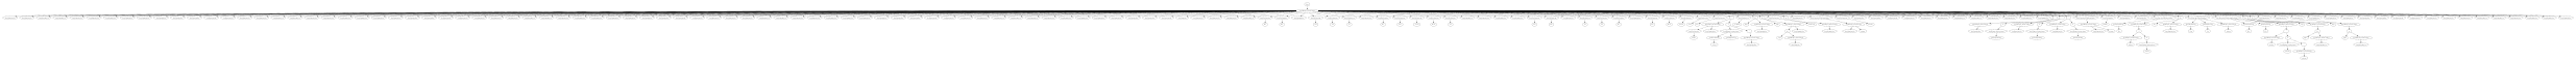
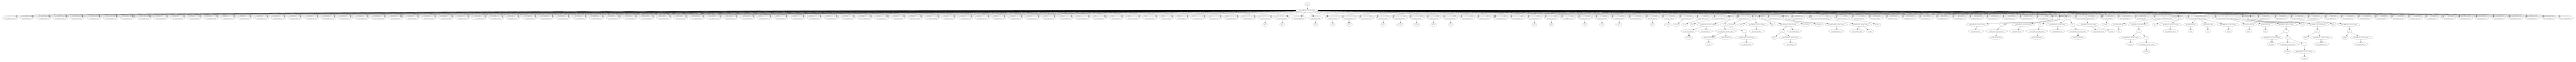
  digraph {
    fontname="PT Serif"
    node [fontname="PT Serif"]
    edge [fontname="PT Serif"]
    n1 [label="(Inst)Bloque_Instrucciones"]
    n2 [label="(Inst)ImprimirLn"]
    n3 [label="(Inst)ImprimirLn"]
    n4 [label="(Inst)ImprimirLn"]
    n5 [label="(Inst)ImprimirLn"]
    n6 [label="(Inst)ImprimirLn"]
    n7 [label="(Inst)ImprimirLn"]
    n8 [label="(Inst)ImprimirLn"]
    n9 [label="(Inst)ImprimirLn"]
    n10 [label="(Inst)ImprimirLn"]
    n11 [label="(Inst)ImprimirLn"]
    n12 [label="(Inst)ImprimirLn"]
    n13 [label="(Inst)ImprimirLn"]
    n14 [label="(Inst)ImprimirLn"]
    n15 [label="(Inst)ImprimirLn"]
    n16 [label="(Inst)ImprimirLn"]
    n17 [label="(Inst)ImprimirLn"]
    n18 [label="(Inst)ImprimirLn"]
    n19 [label="(Inst)ImprimirLn"]
    n20 [label="(Inst)ImprimirLn"]
    n21 [label="(Inst)ImprimirLn"]
    n22 [label="(Inst)ImprimirLn"]
    n23 [label="(Inst)ImprimirLn"]
    n24 [label="(Inst)ImprimirLn"]
    n25 [label="(Inst)ImprimirLn"]
    n26 [label="(Inst)ImprimirLn"]
    n27 [label="(Inst)ImprimirLn"]
    n28 [label="(Inst)ImprimirLn"]
    n29 [label="(Inst)ImprimirLn"]
    n30 [label="(Inst)ImprimirLn"]
    n31 [label="(Inst)ImprimirLn"]
    n32 [label="(Inst)ImprimirLn"]
    n33 [label="(Inst)ImprimirLn"]
    n34 [label="(Inst)ImprimirLn"]
    n35 [label="(Inst)ImprimirLn"]
    n36 [label="(Inst)ImprimirLn"]
    n37 [label="(Inst)ImprimirLn"]
    n38 [label="(Inst)ImprimirLn"]
    n39 [label="(Inst)ImprimirLn"]
    n40 [label="(Inst)ImprimirLn"]
    n41 [label="(Inst)ImprimirLn"]
    n42 [label="(Inst)ImprimirLn"]
    n43 [label="(Inst)ImprimirLn"]
    n44 [label="(Inst)ImprimirLn"]
    n45 [label="(Inst)ImprimirLn"]
    n46 [label="(Inst)ImprimirLn"]
    n47 [label="(Inst)ImprimirLn"]
    n48 [label="(Inst)ImprimirLn"]
    n49 [label="(Inst)ImprimirLn"]
    n50 [label="(Inst)ImprimirLn"]
    n51 [label="(Inst)ImprimirLn"]
    n52 [label="(Inst)ImprimirLn"]
    n53 [label="(Inst)ImprimirLn"]
    n54 [label="(Inst)ImprimirLn"]
    n55 [label="(Inst)ImprimirLn"]
    n56 [label="(Inst)ImprimirLn"]
    n57 [label="(Inst)ImprimirLn"]
    n58 [label="(Inst)ImprimirLn"]
    n59 [label="(Inst)ImprimirLn"]
    n60 [label="(Inst)ImprimirLn"]
    n61 [label="(Inst)ImprimirLn"]
    n62 [label="(Inst)ImprimirLn"]
    n63 [label="(Inst)ImprimirLn"]
    n64 [label="(Inst)ImprimirLn"]
    n65 [label="(Inst)ImprimirLn"]
    n66 [label="(Inst)ImprimirLn"]
    n67 [label="(Inst)ImprimirLn"]
    n68 [label="(Inst)ImprimirLn"]
    n69 [label="(Inst)ImprimirLn"]
    n70 [label="(Inst)ImprimirLn"]
    n71 [label="(Inst)ImprimirLn"]
    n72 [label="(Inst)Imprimir"]
    n73 [label="(Inst)ImprimirLn"]
    n74 [label="(Inst)ImprimirLn"]
    n75 [label="(Inst)ImprimirLn"]
    n76 [label="(Inst)ImprimirLn"]
    n77 [label="(Inst)Declaracion"]
    n78 [label="(Inst)Declaracion"]
    n79 [label="(Inst)ImprimirLn"]
    n80 [label="(Inst)Declaracion"]
    n81 [label="(Inst)Declaracion"]
    n82 [label="(Inst)Declaracion"]
    n83 [label="(Inst)ImprimirLn"]
    n84 [label="(Inst)Declaracion"]
    n85 [label="(Inst)Declaracion"]
    n86 [label="(Inst)Declaracion"]
    n87 [label="(Inst)Declaracion"]
    n88 [label="(Inst)Declaracion"]
    n89 [label="(Inst)ImprimirLn"]
    n90 [label="(Inst)ImprimirLn"]
    n91 [label="(Inst)ImprimirLn"]
    n92 [label="(Inst)ImprimirLn"]
    n93 [label="(Inst)Declaracion"]
    n94 [label="(Inst)Declaracion"]
    n95 [label="(Inst)ImprimirLn"]
    n96 [label="(Inst)Declaracion"]
    n97 [label="(Inst)Declaracion"]
    n98 [label="(Inst)Declaracion"]
    n99 [label="(Inst)ImprimirLn"]
    n100 [label="(Inst)Declaracion"]
    n101 [label="(Inst)Declaracion"]
    n102 [label="(Inst)Declaracion"]
    n103 [label="(Inst)Declaracion"]
    n104 [label="(Inst)Declaracion"]
    n105 [label=if]
    n106 [label="(Inst)Declaracion"]
    n107 [label=for]
    n108 [label=for]
    n109 [label="(Inst)Declaracion"]
    n110 [label=for]
    n111 [label="(Inst)ImprimirLn"]
    n112 [label="[Dec] Funcion [ID]obtenerValor"]
    n113 [label="(Inst)Declaracion"]
    n114 [label="(Inst)ImprimirLn"]
    n115 [label="(Inst)ImprimirLn"]
    n116 [label="(Inst)ImprimirLn"]
    n117 [label="(Inst)ImprimirLn"]
    n118 [label="(Inst)ImprimirLn"]
    n119 [label="(Inst)ImprimirLn"]
    n120 [label="(Inst)ImprimirLn"]
    n121 [label="(Inst)ImprimirLn"]
    n122 [label="(Inst)ImprimirLn"]
    n123 [label="(Inst)ImprimirLn"]
    n124 [label="(Inst)ImprimirLn"]
    n125 [label="(Inst)ImprimirLn"]
    n126 [label=if]
    n127 [label=if]
    n128 [label=if]
    n129 [label="[Dec] Funcion [ID]obtenerValor"]
    n130 [label="(Inst)Declaracion"]
    n131 [label="(Inst)ImprimirLn"]
    n132 [label="(Inst)ImprimirLn"]
    n133 [label="[Dec] Funcion [ID]factorial$var"]
    n134 [label=for]
    n135 [label="[Dec] Funcion [ID]ack$var$var"]
    n136 [label="[Dec] Funcion [ID]ackerman$var$var"]
    n137 [label=for]
    n138 [label=for]
    n139 [label="(Inst)ImprimirLn"]
    n140 [label="(Inst)ImprimirLn"]
    n141 [label="(Inst)ImprimirLn"]
    n142 [label="(Inst)ImprimirLn"]
    n143 [label="(Inst)ImprimirLn"]
    n144 [label="(Inst)ImprimirLn"]
    n145 [label="(Inst)ImprimirLn"]
    n146 [label="(Inst)ImprimirLn"]
    n147 [label="(Inst)ImprimirLn"]
    n148 [label="(Inst)ImprimirLn"]
    n149 [label="(Inst)ImprimirLn"]
    n150 [label="(Inst)ImprimirLn"]
    n151 [label="(Inst)ImprimirLn"]
    n152 [label="(Inst)ImprimirLn"]
    n153 [label="(Inst)ImprimirLn"]
    n154 [label="(Inst)ImprimirLn"]
    n155 [label="(Inst)ImprimirLn"]
    n156 [label="(Inst)ImprimirLn"]
    n157 [label="(Inst)ImprimirLn"]
    n158 [label="Id a"]
    n159 [label="Id b"]
    n160 [label="Id a"]
    n161 [label="Id b"]
    n162 [label="Id c"]
    n163 [label="Id x"]
    n164 [label="Id str"]
    n165 [label="Id var1"]
    n166 [label="Id var"]
    n167 [label="Id a"]
    n168 [label="Id a"]
    n169 [label="Id b"]
    n170 [label="Id a"]
    n171 [label="Id b"]
    n172 [label="Id c"]
    n173 [label="Id x"]
    n174 [label="Id str"]
    n175 [label="Id var1"]
    n176 [label="Id var"]
    n177 [label="Id x"]
    n178 [label="(Inst)Bloque_Instrucciones"]
    n179 [label=if]
    n180 [label="Id cadena"]
    n181 [label="[id] i"]
    n182 [label="(Inst)Bloque_Instrucciones"]
    n183 [label="[id] i"]
    n184 [label="(Inst)Bloque_Instrucciones"]
    n185 [label="Id factorial"]
+   n186 [label="[id] animal"]
    n187 [label="(Inst)Bloque_Instrucciones"]
    n188 [label="(Inst)Bloque_Instrucciones"]
    n189 [label="Id valor"]
    n190 [label="(Inst)Bloque_Instrucciones"]
    n191 [label=if]
    n192 [label="(Inst)Bloque_Instrucciones"]
    n193 [label=if]
    n194 [label="(Inst)Bloque_Instrucciones"]
    n195 [label=if]
    n196 [label="(Inst)Bloque_Instrucciones"]
    n197 [label="Id valor"]
    n198 [label="(Inst)Declaracion"]
    n199 [label="(Inst)Bloque_Instrucciones"]
    n200 [label="[id] i"]
    n201 [label="(Inst)Bloque_Instrucciones"]
    n202 [label="(Inst)Declaracion"]
    n203 [label="(Inst)Declaracion"]
    n204 [label="(Inst)Bloque_Instrucciones"]
    n205 [label="(Inst)Declaracion"]
    n206 [label="(Inst)Declaracion"]
    n207 [label="(Inst)Bloque_Instrucciones"]
    n208 [label="[id] i"]
    n209 [label="(Inst)Bloque_Instrucciones"]
    n210 [label="[id] i"]
    n211 [label="(Inst)Bloque_Instrucciones"]
    Raiz
    n213 [label="(Inst)Declaracion"]
    n214 [label="(Inst)ImprimirLn"]
    n215 [label="(Inst)Bloque_Instrucciones"]
    n216 [label=if]
    n217 [label="Id var1"]
    n218 [label="(Inst)Declaracion"]
    n219 [label="(Inst)ImprimirLn"]
    n220 [label="(Inst)Bloque_Instrucciones"]
    n221 [label="Id var1"]
    n222 [label="(Inst)ImprimirLn"]
    n223 [label="(Inst)ImprimirLn"]
    n224 [label=for]
    n225 [label="(Inst)ImprimirLn"]
    n226 [label="[id] x"]
    n227 [label="(Inst)Bloque_Instrucciones"]
    n228 [label="(Inst)Imprimir"]
    n229 [label="(Inst)ImprimirLn"]
    n230 [label="(Inst)ImprimirLn"]
    n231 [label=retorno]
    n232 [label="(Inst)ImprimirLn"]
    n233 [label="(Inst)Bloque_Instrucciones"]
    n234 [label="(Inst)ImprimirLn"]
    n235 [label="(Inst)ImprimirLn"]
    n236 [label="(Inst)Bloque_Instrucciones"]
    n237 [label="(Inst)ImprimirLn"]
    n238 [label="(Inst)ImprimirLn"]
    n239 [label="(Inst)Bloque_Instrucciones"]
    n240 [label="(Inst)ImprimirLn"]
    n241 [label="(Inst)ImprimirLn"]
    n242 [label=retorno]
    n243 [label="Id n"]
    n244 [label=if]
    n245 [label="(Inst)Bloque_Instrucciones"]
    n246 [label=if]
    n247 [label=retorno]
    n248 [label="(Inst)Bloque_Instrucciones"]
    n249 [label=retorno]
    n250 [label="(Inst)ImprimirLn"]
    n251 [label="Id m"]
    n252 [label="Id n"]
    n253 [label=retorno]
    n254 [label="Id m"]
    n255 [label="Id n"]
    n256 [label=if]
    n257 [label="(Inst)Bloque_Instrucciones"]
    n258 [label=if]
    n259 [label=retorno]
    n260 [label="(Inst)Bloque_Instrucciones"]
    n261 [label=if]
    n262 [label=retorno]
    n263 [label="(Inst)Bloque_Instrucciones"]
    n264 [label=retorno]
    n265 [label=for]
    n266 [label="[id] x"]
    n267 [label="(Inst)Bloque_Instrucciones"]
    n268 [label="(Inst)ImprimirLn"]
    n269 [label=for]
    n270 [label="[id] x"]
    n271 [label="(Inst)Bloque_Instrucciones"]
    n272 [label="(Inst)ImprimirLn"]
    n1 -> n2
    n1 -> n3
    n1 -> n4
    n1 -> n5
    n1 -> n6
    n1 -> n7
    n1 -> n8
    n1 -> n9
    n1 -> n10
    n1 -> n11
    n1 -> n12
    n1 -> n13
    n1 -> n14
    n1 -> n15
    n1 -> n16
    n1 -> n17
    n1 -> n18
    n1 -> n19
    n1 -> n20
    n1 -> n21
    n1 -> n22
    n1 -> n23
    n1 -> n24
    n1 -> n25
    n1 -> n26
    n1 -> n27
    n1 -> n28
    n1 -> n29
    n1 -> n30
    n1 -> n31
    n1 -> n32
    n1 -> n33
    n1 -> n34
    n1 -> n35
    n1 -> n36
    n1 -> n37
    n1 -> n38
    n1 -> n39
    n1 -> n40
    n1 -> n41
    n1 -> n42
    n1 -> n43
    n1 -> n44
    n1 -> n45
    n1 -> n46
    n1 -> n47
    n1 -> n48
    n1 -> n49
    n1 -> n50
    n1 -> n51
    n1 -> n52
    n1 -> n53
    n1 -> n54
    n1 -> n55
    n1 -> n56
    n1 -> n57
    n1 -> n58
    n1 -> n59
    n1 -> n60
    n1 -> n61
    n1 -> n62
    n1 -> n63
    n1 -> n64
    n1 -> n65
    n1 -> n66
    n1 -> n67
    n1 -> n68
    n1 -> n69
    n1 -> n70
    n1 -> n71
    n1 -> n72
    n1 -> n73
    n1 -> n74
    n1 -> n75
    n1 -> n76
    n1 -> n77
    n1 -> n78
    n1 -> n79
    n1 -> n80
    n1 -> n81
    n1 -> n82
    n1 -> n83
    n1 -> n84
    n1 -> n85
    n1 -> n86
    n1 -> n87
    n1 -> n88
    n1 -> n89
    n1 -> n90
    n1 -> n91
    n1 -> n92
    n1 -> n93
    n1 -> n94
    n1 -> n95
    n1 -> n96
    n1 -> n97
    n1 -> n98
    n1 -> n99
    n1 -> n100
    n1 -> n101
    n1 -> n102
    n1 -> n103
    n1 -> n104
    n1 -> n105
    n1 -> n106
    n1 -> n107
    n1 -> n108
    n1 -> n109
    n1 -> n110
    n1 -> n111
    n1 -> n112
    n1 -> n113
    n1 -> n114
    n1 -> n115
    n1 -> n116
    n1 -> n117
    n1 -> n118
    n1 -> n119
    n1 -> n120
    n1 -> n121
    n1 -> n122
    n1 -> n123
    n1 -> n124
    n1 -> n125
    n1 -> n126
    n1 -> n127
    n1 -> n128
    n1 -> n129
    n1 -> n130
    n1 -> n131
    n1 -> n132
    n1 -> n133
    n1 -> n134
    n1 -> n135
    n1 -> n136
    n1 -> n137
    n1 -> n138
    n1 -> n139
    n1 -> n140
    n1 -> n141
    n1 -> n142
    n1 -> n143
    n1 -> n144
    n1 -> n145
    n1 -> n146
    n1 -> n147
    n1 -> n148
    n1 -> n149
    n1 -> n150
    n1 -> n151
    n1 -> n152
    n1 -> n153
    n1 -> n154
    n1 -> n155
    n1 -> n156
    n1 -> n157
    n77 -> n158
    n78 -> n159
    n80 -> n160
    n81 -> n161
    n82 -> n162
    n84 -> n163
    n85 -> n164
    n86 -> n165
    n87 -> n166
    n88 -> n167
    n93 -> n168
    n94 -> n169
    n96 -> n170
    n97 -> n171
    n98 -> n172
    n100 -> n173
    n101 -> n174
    n102 -> n175
    n103 -> n176
    n104 -> n177
    n105 -> n178
    n105 -> n179
    n106 -> n180
    n107 -> n181
    n107 -> n182
    n108 -> n183
    n108 -> n184
    n109 -> n185
+   n110 -> n186
    n110 -> n187
    n112 -> n188
    n113 -> n189
    n126 -> n190
    n126 -> n191
    n127 -> n192
    n127 -> n193
    n128 -> n194
    n128 -> n195
    n129 -> n196
    n130 -> n197
    n133 -> n198
    n133 -> n199
    n134 -> n200
    n134 -> n201
    n135 -> n202
    n135 -> n203
    n135 -> n204
    n136 -> n205
    n136 -> n206
    n136 -> n207
    n137 -> n208
    n137 -> n209
    n138 -> n210
    n138 -> n211
    n178 -> n213
    n178 -> n214
    n179 -> n215
    n179 -> n216
    n182 -> n223
    n184 -> n224
    n184 -> n225
    n187 -> n229
    n188 -> n230
    n188 -> n231
    n190 -> n232
    n191 -> n233
    n192 -> n235
    n193 -> n236
    n194 -> n238
    n195 -> n239
    n196 -> n241
    n196 -> n242
    n198 -> n243
    n199 -> n244
    n201 -> n250
    n202 -> n251
    n203 -> n252
    n204 -> n253
    n205 -> n254
    n206 -> n255
    n207 -> n256
    n209 -> n265
    n211 -> n269
    Raiz -> n1
    n213 -> n217
    n215 -> n218
    n215 -> n219
    n216 -> n220
    n218 -> n221
    n220 -> n222
    n224 -> n226
    n224 -> n227
    n227 -> n228
    n233 -> n234
    n236 -> n237
    n239 -> n240
    n244 -> n245
    n244 -> n246
    n245 -> n247
    n246 -> n248
    n248 -> n249
    n256 -> n257
    n256 -> n258
    n257 -> n259
    n258 -> n260
    n258 -> n261
    n260 -> n262
    n261 -> n263
    n263 -> n264
    n265 -> n266
    n265 -> n267
    n267 -> n268
    n269 -> n270
    n269 -> n271
    n271 -> n272
  }
